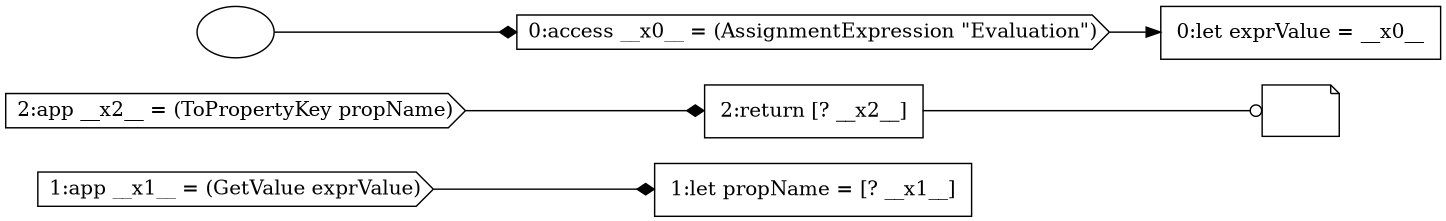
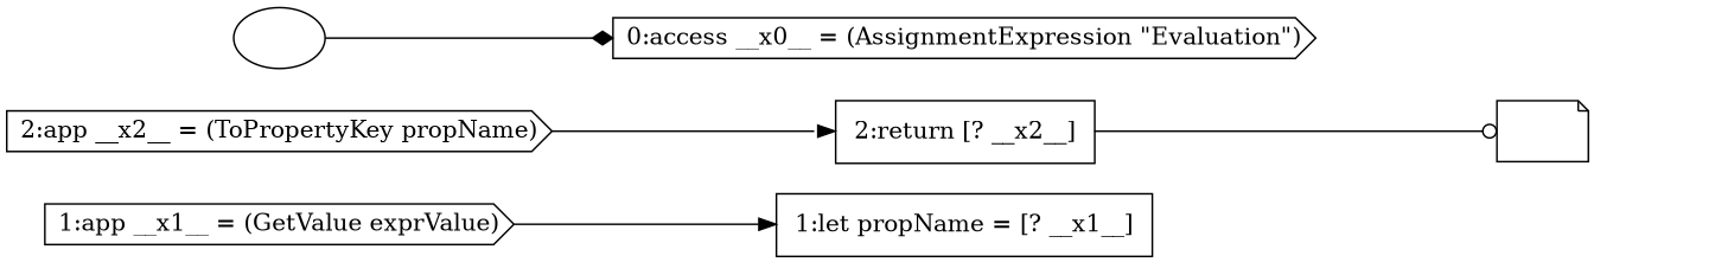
  digraph {
    rankdir=LR
    node [color=black fillcolor=white shape=cds style=filled]
    edge [arrowhead=normal color=black]
    n1 [label=<<font color="black">1:app __x1__ = (GetValue exprValue)</font>>]
    n2 [label=<<font color="black">     <table border="0" cellborder="1" cellspacing="0" cellpadding="10">       <tr><td align="left">1:let propName = [? __x1__]</td></tr>     </table>   </font>> margin=0 shape=none]
    n3 [label=" " shape=note]
    n4 [label=<<font color="black">2:app __x2__ = (ToPropertyKey propName)</font>>]
    n5 [label=<<font color="black">     <table border="0" cellborder="1" cellspacing="0" cellpadding="10">       <tr><td align="left">2:return [? __x2__]</td></tr>     </table>   </font>> margin=0 shape=none]
    n6 [label=" " shape=ellipse]
    n7 [label=<<font color="black">0:access __x0__ = (AssignmentExpression &quot;Evaluation&quot;)</font>>]
-   n8 [label=<<font color="black">     <table border="0" cellborder="1" cellspacing="0" cellpadding="10">       <tr><td align="left">0:let exprValue = __x0__</td></tr>     </table>   </font>> margin=0 shape=none]
-   n1 -> n2 [arrowhead=diamond]
-   n4 -> n5 [arrowhead=diamond]
+   n1 -> n2
+   n4 -> n5
    n5 -> n3 [arrowhead=odot]
    n6 -> n7 [arrowhead=diamond]
-   n7 -> n8
  }
